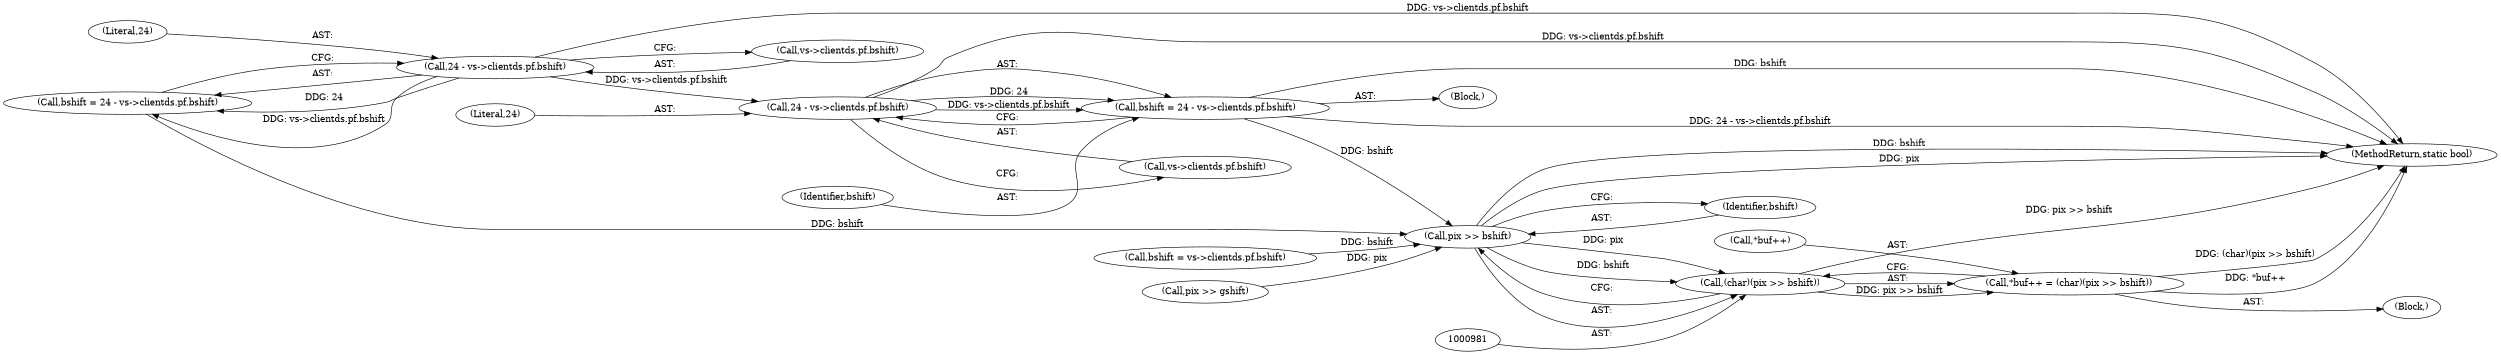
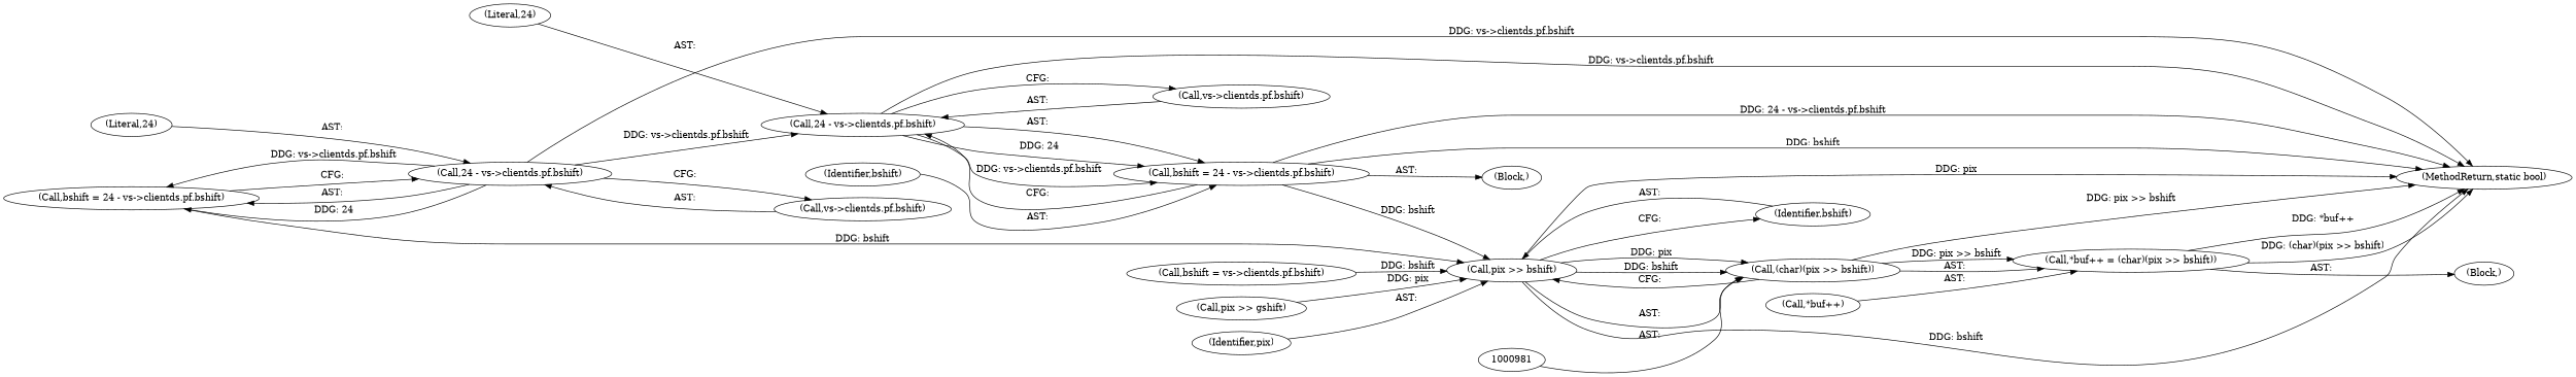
  digraph {
    rankdir=LR
    n1 [label="(Call,24 - vs->clientds.pf.bshift)"]
    n2 [label="(Call,bshift = 24 - vs->clientds.pf.bshift)"]
    n3 [label="(Call,vs->clientds.pf.bshift)"]
    n4 [label="(MethodReturn,static bool)"]
    n5 [label="(Call,pix >> bshift)"]
    n6 [label="(Block,)"]
    n7 [label="(Call,24 - vs->clientds.pf.bshift)"]
    n8 [label="(Call,bshift = 24 - vs->clientds.pf.bshift)"]
    n9 [label="(Call,vs->clientds.pf.bshift)"]
    n10 [label="(Call,(char)(pix >> bshift))"]
    n11 [label="(Identifier,bshift)"]
    n12 [label="(Call,*buf++ = (char)(pix >> bshift))"]
    n13 [label="(Block,)"]
    n14 [label="(Literal,24)"]
+   n15 [label="(Identifier,pix)"]
    n16 [label="(Call,bshift = vs->clientds.pf.bshift)"]
    n17 [label="(Call,pix >> gshift)"]
    n18 [label="(Identifier,bshift)"]
    n19 [label="(Literal,24)"]
    n20 [label="(Call,*buf++)"]
    1000981
    n1 -> n2 [label="AST: "]
    n1 -> n2 [label="DDG: 24"]
    n1 -> n2 [label="DDG: vs->clientds.pf.bshift"]
    n1 -> n3 [label="CFG: "]
    n1 -> n4 [label="DDG: vs->clientds.pf.bshift"]
    n2 -> n1 [label="CFG: "]
    n2 -> n4 [label="DDG: bshift"]
    n2 -> n4 [label="DDG: 24 - vs->clientds.pf.bshift"]
    n2 -> n5 [label="DDG: bshift"]
    n2 -> n6 [label="AST: "]
    n3 -> n1 [label="AST: "]
    n5 -> n4 [label="DDG: bshift"]
    n5 -> n4 [label="DDG: pix"]
    n5 -> n10 [label="AST: "]
    n5 -> n10 [label="DDG: pix"]
    n5 -> n10 [label="DDG: bshift"]
    n5 -> n11 [label="CFG: "]
    n7 -> n1 [label="DDG: vs->clientds.pf.bshift"]
    n7 -> n4 [label="DDG: vs->clientds.pf.bshift"]
    n7 -> n8 [label="AST: "]
    n7 -> n8 [label="DDG: 24"]
    n7 -> n8 [label="DDG: vs->clientds.pf.bshift"]
    n7 -> n9 [label="CFG: "]
    n8 -> n5 [label="DDG: bshift"]
    n8 -> n7 [label="CFG: "]
    n9 -> n7 [label="AST: "]
    n10 -> n4 [label="DDG: pix >> bshift"]
    n10 -> n5 [label="CFG: "]
    n10 -> n12 [label="AST: "]
    n10 -> n12 [label="DDG: pix >> bshift"]
    n11 -> n5 [label="AST: "]
    n12 -> n4 [label="DDG: *buf++"]
    n12 -> n4 [label="DDG: (char)(pix >> bshift)"]
-   n12 -> n10 [label="CFG: "]
    n12 -> n13 [label="AST: "]
    n14 -> n7 [label="AST: "]
+   n15 -> n5 [label="AST: "]
    n16 -> n5 [label="DDG: bshift"]
    n17 -> n5 [label="DDG: pix"]
    n18 -> n2 [label="AST: "]
    n19 -> n1 [label="AST: "]
    n20 -> n12 [label="AST: "]
    1000981 -> n10 [label="AST: "]
  }
